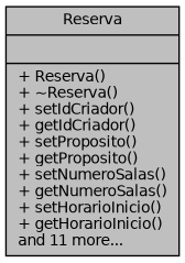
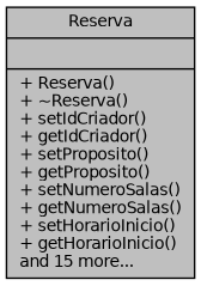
  digraph {
-   n1 [color=black fillcolor=grey75 fontcolor=black fontname=Helvetica fontsize=10 height=0.2 label="{Reserva\n||+ Reserva()\l+ ~Reserva()\l+ setIdCriador()\l+ getIdCriador()\l+ setProposito()\l+ getProposito()\l+ setNumeroSalas()\l+ getNumeroSalas()\l+ setHorarioInicio()\l+ getHorarioInicio()\land 11 more...\l}" shape=record style=filled width=0.4]
+   n1 [color=black fillcolor=grey75 fontcolor=black fontname=Helvetica fontsize=10 height=0.2 label="{Reserva\n||+ Reserva()\l+ ~Reserva()\l+ setIdCriador()\l+ getIdCriador()\l+ setProposito()\l+ getProposito()\l+ setNumeroSalas()\l+ getNumeroSalas()\l+ setHorarioInicio()\l+ getHorarioInicio()\land 15 more...\l}" shape=record style=filled width=0.4]
  }
